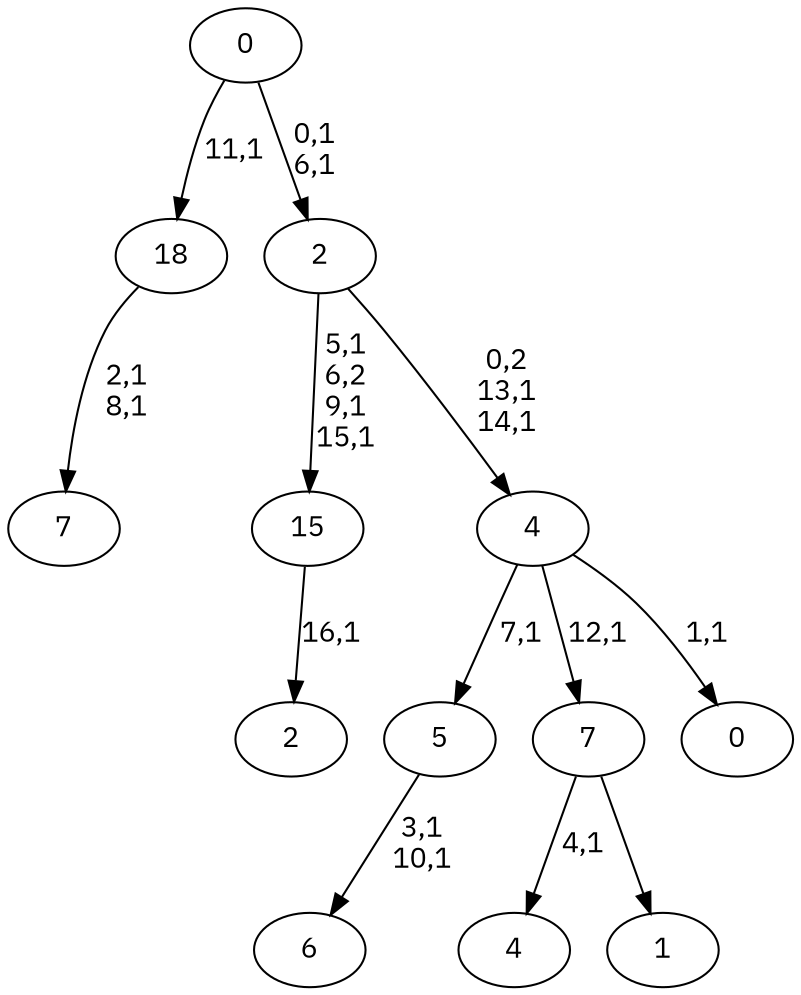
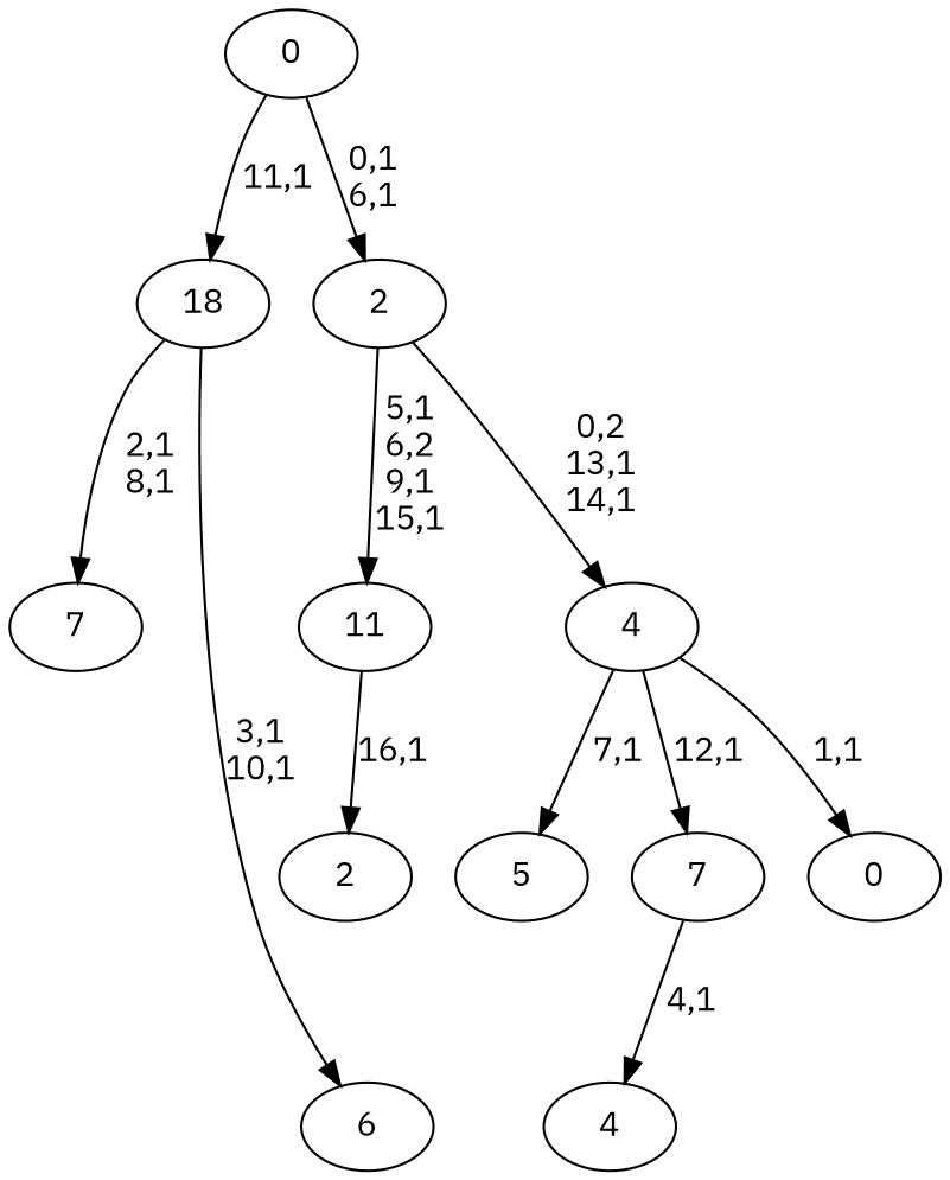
  digraph {
    fontname="IBM Plex Sans"
    node [fontname="IBM Plex Sans"]
    edge [fontname="IBM Plex Sans"]
    n1 [label=7]
    n2 [label=6]
    n3 [label=18]
    n4 [label=5]
    n5 [label=4]
    n6 [label=2]
-   11 [label=15]
-   n8 [label=1]
+   11
    7
    n10 [label=0]
    4
    2
    0
    n3 -> n1 [label="2,1\n8,1"]
-   n4 -> n2 [label="3,1\n10,1"]
+   n3 -> n2 [label="3,1\n10,1"]
    11 -> n6 [label="16,1"]
    7 -> n5 [label="4,1"]
-   7 -> n8
    4 -> n4 [label="7,1"]
    4 -> 7 [label="12,1"]
    4 -> n10 [label="1,1"]
    2 -> 11 [label="5,1\n6,2\n9,1\n15,1"]
    2 -> 4 [label="0,2\n13,1\n14,1"]
    0 -> n3 [label="11,1"]
    0 -> 2 [label="0,1\n6,1"]
  }
